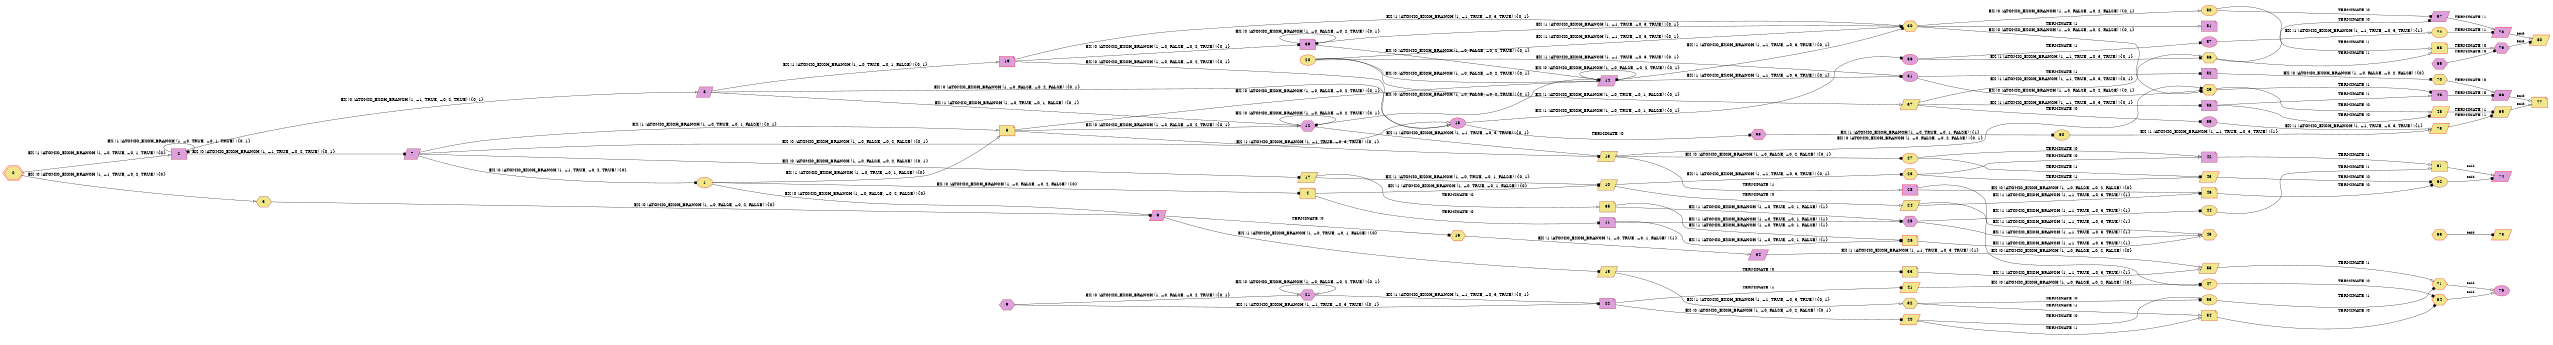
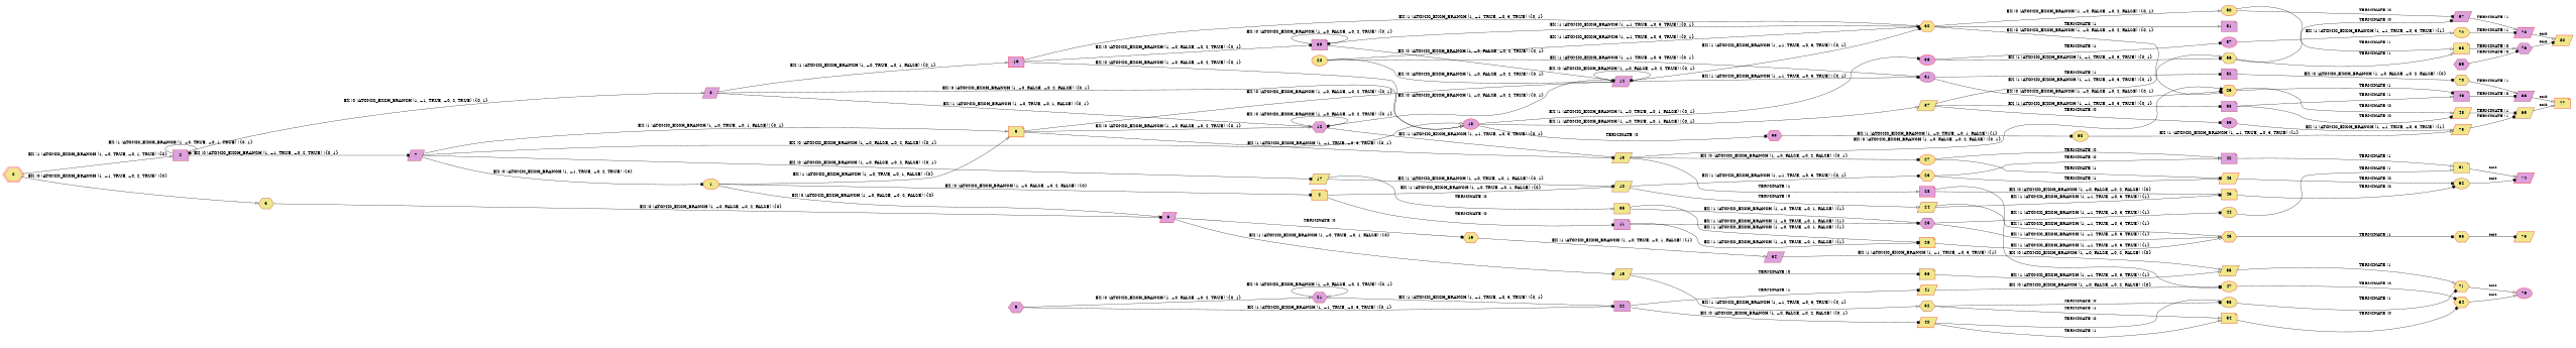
  digraph {
    rankdir=LR
    node [color=brown fillcolor=khaki shape=parallelogram style=filled]
    edge [arrowhead=onormal]
    0 [color=red peripheries=2 shape=hexagon]
    2 [fillcolor=plum shape=note]
    3 [shape=hexagon]
    1 [color=red shape=ellipse]
    4 [color=red shape=note]
    5 [color=red shape=note]
    6 [color=red fillcolor=plum]
    7 [fillcolor=plum]
    8 [fillcolor=plum]
    10
    11 [fillcolor=plum shape=note]
    12 [fillcolor=plum shape=hexagon]
    13
    14 [fillcolor=plum]
    15
    16 [color=red shape=hexagon]
    17
    18 [color=red fillcolor=plum shape=ellipse]
    19 [color=red fillcolor=plum shape=note]
    9 [fillcolor=plum shape=hexagon]
    21 [fillcolor=plum shape=hexagon]
    22 [fillcolor=plum shape=note]
    23 [color=red shape=hexagon]
    24
    25 [fillcolor=plum shape=hexagon]
    26 [color=red shape=note]
    27 [color=red shape=ellipse]
    28 [color=red fillcolor=plum shape=note]
    29 [color=red shape=hexagon]
    30 [color=red shape=hexagon]
    31 [fillcolor=plum shape=ellipse]
    32 [shape=hexagon]
    33 [shape=note]
    34 [fillcolor=plum]
    35 [shape=note]
    36 [color=red fillcolor=plum shape=ellipse]
    37
    38 [color=red fillcolor=plum shape=hexagon]
    39 [fillcolor=plum shape=note]
    20 [color=red shape=ellipse]
    40 [color=red]
    41 [color=red]
    42 [fillcolor=plum shape=note]
    43 [color=red]
    45 [color=red shape=hexagon]
    46 [color=red shape=note]
    44 [shape=ellipse]
    47 [color=red shape=ellipse]
    48 [color=red]
    49 [fillcolor=plum shape=note]
    50 [color=red shape=ellipse]
    51 [fillcolor=plum shape=note]
    52 [fillcolor=plum shape=note]
    53 [shape=ellipse]
    54 [color=red shape=note]
    55
    56 [shape=hexagon]
    57 [color=red fillcolor=plum shape=ellipse]
    58 [fillcolor=plum shape=note]
    59 [fillcolor=plum shape=ellipse]
    60 [shape=ellipse]
    61 [shape=note]
    62 [shape=ellipse]
    63 [color=red shape=hexagon]
    64 [color=red shape=hexagon]
    65
    66 [fillcolor=plum]
    67 [fillcolor=plum]
    68 [color=red shape=note]
    70 [shape=hexagon]
    71 [color=red shape=hexagon]
    72 [color=red shape=ellipse]
    73 [color=red]
    74 [color=red fillcolor=plum]
    75 [color=red]
    76 [color=red fillcolor=plum shape=ellipse]
    77 [color=red shape=note]
    78 [color=red fillcolor=plum]
    79 [fillcolor=plum shape=hexagon]
    69 [fillcolor=plum shape=hexagon]
    80 [color=red]
    0 -> 2 [label="EX !1 !ATOMIC_EXCH_BRANCH (1, +0, TRUE, +0, 1, TRUE) !{0}"]
    0 -> 3 [label="EX !0 !ATOMIC_EXCH_BRANCH (1, +1, TRUE, +0, 2, TRUE) !{0}"]
    2 -> 2 [arrowhead=box label="EX !1 !ATOMIC_EXCH_BRANCH (1, +0, TRUE, +0, 1, TRUE) !{0, 1}"]
    2 -> 7 [arrowhead=box label="EX !0 !ATOMIC_EXCH_BRANCH (1, +1, TRUE, +0, 2, TRUE) !{0, 1}"]
    2 -> 8 [label="EX !0 !ATOMIC_EXCH_BRANCH (1, +1, TRUE, +0, 2, TRUE) !{0, 1}"]
    3 -> 6 [arrowhead=box label="EX !0 !ATOMIC_EXCH_BRANCH (1, +0, FALSE, +0, 2, FALSE) !{0}"]
    1 -> 4 [arrowhead=box label="EX !0 !ATOMIC_EXCH_BRANCH (1, +0, FALSE, +0, 2, FALSE) !{0}"]
    1 -> 5 [label="EX !1 !ATOMIC_EXCH_BRANCH (1, +0, TRUE, +0, 1, FALSE) !{0}"]
    1 -> 6 [label="EX !0 !ATOMIC_EXCH_BRANCH (1, +0, FALSE, +0, 2, FALSE) !{0}"]
-   4 -> 10 [arrowhead=box label="EX !1 !ATOMIC_EXCH_BRANCH (1, +0, TRUE, +0, 1, FALSE) !{0}"]
+   4 -> 10 [label="EX !1 !ATOMIC_EXCH_BRANCH (1, +0, TRUE, +0, 1, FALSE) !{0}"]
    4 -> 11 [arrowhead=box label="TERMINATE !0"]
    5 -> 12 [label="EX !0 !ATOMIC_EXCH_BRANCH (1, +0, FALSE, +0, 2, TRUE) !{0, 1}"]
    5 -> 13 [arrowhead=box label="EX !1 !ATOMIC_EXCH_BRANCH (1, +1, TRUE, +0, 3, TRUE) !{0, 1}"]
    5 -> 14 [label="EX !0 !ATOMIC_EXCH_BRANCH (1, +0, FALSE, +0, 2, TRUE) !{0, 1}"]
    6 -> 15 [arrowhead=box label="EX !1 !ATOMIC_EXCH_BRANCH (1, +0, TRUE, +0, 1, FALSE) !{0}"]
    6 -> 16 [arrowhead=box label="TERMINATE !0"]
    7 -> 1 [arrowhead=box label="EX !0 !ATOMIC_EXCH_BRANCH (1, +1, TRUE, +0, 2, TRUE) !{0}"]
    7 -> 5 [label="EX !1 !ATOMIC_EXCH_BRANCH (1, +0, TRUE, +0, 1, FALSE) !{0, 1}"]
    7 -> 17 [arrowhead=box label="EX !0 !ATOMIC_EXCH_BRANCH (1, +0, FALSE, +0, 2, FALSE) !{0, 1}"]
    7 -> 18 [label="EX !0 !ATOMIC_EXCH_BRANCH (1, +0, FALSE, +0, 2, FALSE) !{0, 1}"]
    8 -> 12 [label="EX !1 !ATOMIC_EXCH_BRANCH (1, +0, TRUE, +0, 1, FALSE) !{0, 1}"]
    8 -> 18 [label="EX !0 !ATOMIC_EXCH_BRANCH (1, +0, FALSE, +0, 2, FALSE) !{0, 1}"]
    8 -> 19 [label="EX !1 !ATOMIC_EXCH_BRANCH (1, +0, TRUE, +0, 1, FALSE) !{0, 1}"]
    10 -> 23 [arrowhead=box label="EX !1 !ATOMIC_EXCH_BRANCH (1, +1, TRUE, +0, 3, TRUE) !{0, 1}"]
    10 -> 24 [label="TERMINATE !0"]
    11 -> 25 [arrowhead=box label="EX !1 !ATOMIC_EXCH_BRANCH (1, +0, TRUE, +0, 1, FALSE) !{1}"]
    11 -> 26 [arrowhead=box label="EX !1 !ATOMIC_EXCH_BRANCH (1, +0, TRUE, +0, 1, FALSE) !{1}"]
    12 -> 12 [arrowhead=box label="EX !0 !ATOMIC_EXCH_BRANCH (1, +0, FALSE, +0, 2, TRUE) !{0, 1}"]
    12 -> 13 [label="EX !1 !ATOMIC_EXCH_BRANCH (1, +1, TRUE, +0, 3, TRUE) !{0, 1}"]
    12 -> 14 [arrowhead=box label="EX !0 !ATOMIC_EXCH_BRANCH (1, +0, FALSE, +0, 2, TRUE) !{0, 1}"]
    13 -> 27 [arrowhead=box label="EX !0 !ATOMIC_EXCH_BRANCH (1, +0, FALSE, +0, 2, FALSE) !{0, 1}"]
    13 -> 28 [label="TERMINATE !1"]
    13 -> 29 [arrowhead=box label="EX !0 !ATOMIC_EXCH_BRANCH (1, +0, FALSE, +0, 2, FALSE) !{0, 1}"]
    14 -> 14 [arrowhead=box label="EX !0 !ATOMIC_EXCH_BRANCH (1, +0, FALSE, +0, 2, TRUE) !{0, 1}"]
    14 -> 30 [arrowhead=box label="EX !1 !ATOMIC_EXCH_BRANCH (1, +1, TRUE, +0, 3, TRUE) !{0, 1}"]
    14 -> 31 [arrowhead=box label="EX !1 !ATOMIC_EXCH_BRANCH (1, +1, TRUE, +0, 3, TRUE) !{0, 1}"]
    15 -> 32 [label="EX !1 !ATOMIC_EXCH_BRANCH (1, +1, TRUE, +0, 3, TRUE) !{0, 1}"]
    15 -> 33 [arrowhead=box label="TERMINATE !0"]
    16 -> 34 [label="EX !1 !ATOMIC_EXCH_BRANCH (1, +0, TRUE, +0, 1, FALSE) !{1}"]
    17 -> 10 [arrowhead=box label="EX !1 !ATOMIC_EXCH_BRANCH (1, +0, TRUE, +0, 1, FALSE) !{0, 1}"]
    17 -> 35 [label="TERMINATE !0"]
    18 -> 36 [arrowhead=box label="EX !1 !ATOMIC_EXCH_BRANCH (1, +0, TRUE, +0, 1, FALSE) !{0, 1}"]
-   20 -> 37 [label="EX !1 !ATOMIC_EXCH_BRANCH (1, +0, TRUE, +0, 1, FALSE) !{0, 1}"]
+   18 -> 37 [label="EX !1 !ATOMIC_EXCH_BRANCH (1, +0, TRUE, +0, 1, FALSE) !{0, 1}"]
    18 -> 38 [arrowhead=box label="TERMINATE !0"]
    19 -> 18 [label="EX !0 !ATOMIC_EXCH_BRANCH (1, +0, FALSE, +0, 2, TRUE) !{0, 1}"]
    19 -> 30 [label="EX !1 !ATOMIC_EXCH_BRANCH (1, +1, TRUE, +0, 3, TRUE) !{0, 1}"]
    19 -> 39 [arrowhead=box label="EX !0 !ATOMIC_EXCH_BRANCH (1, +0, FALSE, +0, 2, TRUE) !{0, 1}"]
    9 -> 21 [label="EX !0 !ATOMIC_EXCH_BRANCH (1, +0, FALSE, +0, 2, TRUE) !{0, 1}"]
    9 -> 22 [arrowhead=box label="EX !1 !ATOMIC_EXCH_BRANCH (1, +1, TRUE, +0, 3, TRUE) !{0, 1}"]
    21 -> 21 [label="EX !0 !ATOMIC_EXCH_BRANCH (1, +0, FALSE, +0, 2, TRUE) !{0, 1}"]
    21 -> 22 [label="EX !1 !ATOMIC_EXCH_BRANCH (1, +1, TRUE, +0, 3, TRUE) !{0, 1}"]
    22 -> 40 [arrowhead=box label="EX !0 !ATOMIC_EXCH_BRANCH (1, +0, FALSE, +0, 2, FALSE) !{0, 1}"]
    22 -> 41 [arrowhead=box label="TERMINATE !1"]
    23 -> 42 [label="TERMINATE !0"]
    23 -> 43 [label="TERMINATE !1"]
    24 -> 45 [label="EX !1 !ATOMIC_EXCH_BRANCH (1, +1, TRUE, +0, 3, TRUE) !{1}"]
    24 -> 46 [arrowhead=box label="EX !1 !ATOMIC_EXCH_BRANCH (1, +1, TRUE, +0, 3, TRUE) !{1}"]
    25 -> 45 [label="EX !1 !ATOMIC_EXCH_BRANCH (1, +1, TRUE, +0, 3, TRUE) !{1}"]
    25 -> 44 [arrowhead=box label="EX !1 !ATOMIC_EXCH_BRANCH (1, +1, TRUE, +0, 3, TRUE) !{1}"]
    26 -> 45 [label="EX !1 !ATOMIC_EXCH_BRANCH (1, +1, TRUE, +0, 3, TRUE) !{1}"]
    27 -> 42 [label="TERMINATE !0"]
    27 -> 43 [arrowhead=box label="TERMINATE !1"]
    28 -> 46 [label="EX !0 !ATOMIC_EXCH_BRANCH (1, +0, FALSE, +0, 2, FALSE) !{0}"]
    28 -> 47 [arrowhead=box label="EX !0 !ATOMIC_EXCH_BRANCH (1, +0, FALSE, +0, 2, FALSE) !{0}"]
    29 -> 48 [label="TERMINATE !0"]
    29 -> 49 [arrowhead=box label="TERMINATE !1"]
    30 -> 29 [arrowhead=box label="EX !0 !ATOMIC_EXCH_BRANCH (1, +0, FALSE, +0, 2, FALSE) !{0, 1}"]
    30 -> 50 [label="EX !0 !ATOMIC_EXCH_BRANCH (1, +0, FALSE, +0, 2, FALSE) !{0, 1}"]
    30 -> 51 [label="TERMINATE !1"]
    31 -> 29 [arrowhead=box label="EX !0 !ATOMIC_EXCH_BRANCH (1, +0, FALSE, +0, 2, FALSE) !{0, 1}"]
    31 -> 52 [arrowhead=box label="TERMINATE !1"]
    32 -> 53 [arrowhead=box label="TERMINATE !0"]
    32 -> 54 [label="TERMINATE !1"]
    33 -> 55 [label="EX !1 !ATOMIC_EXCH_BRANCH (1, +1, TRUE, +0, 3, TRUE) !{1}"]
    34 -> 55 [label="EX !1 !ATOMIC_EXCH_BRANCH (1, +1, TRUE, +0, 3, TRUE) !{1}"]
    35 -> 25 [label="EX !1 !ATOMIC_EXCH_BRANCH (1, +0, TRUE, +0, 1, FALSE) !{1}"]
    35 -> 26 [arrowhead=box label="EX !1 !ATOMIC_EXCH_BRANCH (1, +0, TRUE, +0, 1, FALSE) !{1}"]
    36 -> 56 [arrowhead=box label="EX !1 !ATOMIC_EXCH_BRANCH (1, +1, TRUE, +0, 3, TRUE) !{0, 1}"]
    36 -> 57 [arrowhead=box label="TERMINATE !1"]
    37 -> 56 [label="EX !1 !ATOMIC_EXCH_BRANCH (1, +1, TRUE, +0, 3, TRUE) !{0, 1}"]
    37 -> 58 [arrowhead=box label="EX !1 !ATOMIC_EXCH_BRANCH (1, +1, TRUE, +0, 3, TRUE) !{0, 1}"]
    37 -> 59 [arrowhead=box label="TERMINATE !0"]
    38 -> 60 [arrowhead=box label="EX !1 !ATOMIC_EXCH_BRANCH (1, +0, TRUE, +0, 1, FALSE) !{1}"]
    39 -> 14 [label="EX !0 !ATOMIC_EXCH_BRANCH (1, +0, FALSE, +0, 2, TRUE) !{0, 1}"]
    39 -> 30 [label="EX !1 !ATOMIC_EXCH_BRANCH (1, +1, TRUE, +0, 3, TRUE) !{0, 1}"]
    39 -> 39 [arrowhead=box label="EX !0 !ATOMIC_EXCH_BRANCH (1, +0, FALSE, +0, 2, TRUE) !{0, 1}"]
    20 -> 14 [label="EX !0 !ATOMIC_EXCH_BRANCH (1, +0, FALSE, +0, 2, TRUE) !{0, 1}"]
    20 -> 30 [arrowhead=box label="EX !1 !ATOMIC_EXCH_BRANCH (1, +1, TRUE, +0, 3, TRUE) !{0, 1}"]
    20 -> 31 [label="EX !1 !ATOMIC_EXCH_BRANCH (1, +1, TRUE, +0, 3, TRUE) !{0, 1}"]
    40 -> 53 [label="TERMINATE !0"]
    40 -> 54 [label="TERMINATE !1"]
    41 -> 47 [arrowhead=box label="EX !0 !ATOMIC_EXCH_BRANCH (1, +0, FALSE, +0, 2, FALSE) !{0}"]
    42 -> 61 [label="TERMINATE !1"]
    43 -> 62 [arrowhead=box label="TERMINATE !0"]
+   45 -> 63 [arrowhead=box label="TERMINATE !1"]
    46 -> 62 [arrowhead=box label="TERMINATE !0"]
    44 -> 61 [label="TERMINATE !1"]
    47 -> 64 [arrowhead=box label="TERMINATE !0"]
    48 -> 65 [arrowhead=box label="TERMINATE !1"]
    49 -> 66 [arrowhead=box label="TERMINATE !0"]
    50 -> 67 [arrowhead=box label="TERMINATE !0"]
    50 -> 68 [label="TERMINATE !1"]
    52 -> 70 [arrowhead=box label="EX !0 !ATOMIC_EXCH_BRANCH (1, +0, FALSE, +0, 2, FALSE) !{0}"]
    53 -> 71 [arrowhead=box label="TERMINATE !1"]
    54 -> 64 [arrowhead=box label="TERMINATE !0"]
    55 -> 71 [label="TERMINATE !1"]
    56 -> 67 [arrowhead=box label="TERMINATE !0"]
    56 -> 68 [label="TERMINATE !1"]
    57 -> 72 [label="EX !1 !ATOMIC_EXCH_BRANCH (1, +1, TRUE, +0, 3, TRUE) !{1}"]
    58 -> 48 [arrowhead=box label="TERMINATE !0"]
    58 -> 49 [label="TERMINATE !1"]
    59 -> 73 [label="EX !1 !ATOMIC_EXCH_BRANCH (1, +1, TRUE, +0, 3, TRUE) !{1}"]
    60 -> 73 [label="EX !1 !ATOMIC_EXCH_BRANCH (1, +1, TRUE, +0, 3, TRUE) !{1}"]
    61 -> 74 [label=exit]
    62 -> 74 [arrowhead=box label=exit]
    63 -> 75 [arrowhead=box label=exit]
    64 -> 76 [label=exit]
    65 -> 77 [label=exit]
    66 -> 77 [label=exit]
    67 -> 78 [label="TERMINATE !1"]
    68 -> 79 [label="TERMINATE !0"]
-   70 -> 66 [label="TERMINATE !0"]
+   70 -> 66 [label="TERMINATE !1"]
    71 -> 76 [label=exit]
    72 -> 78 [arrowhead=box label="TERMINATE !1"]
    73 -> 65 [arrowhead=box label="TERMINATE !1"]
    78 -> 80 [label=exit]
    79 -> 80 [arrowhead=box label=exit]
    69 -> 79 [arrowhead=box label="TERMINATE !0"]
  }
